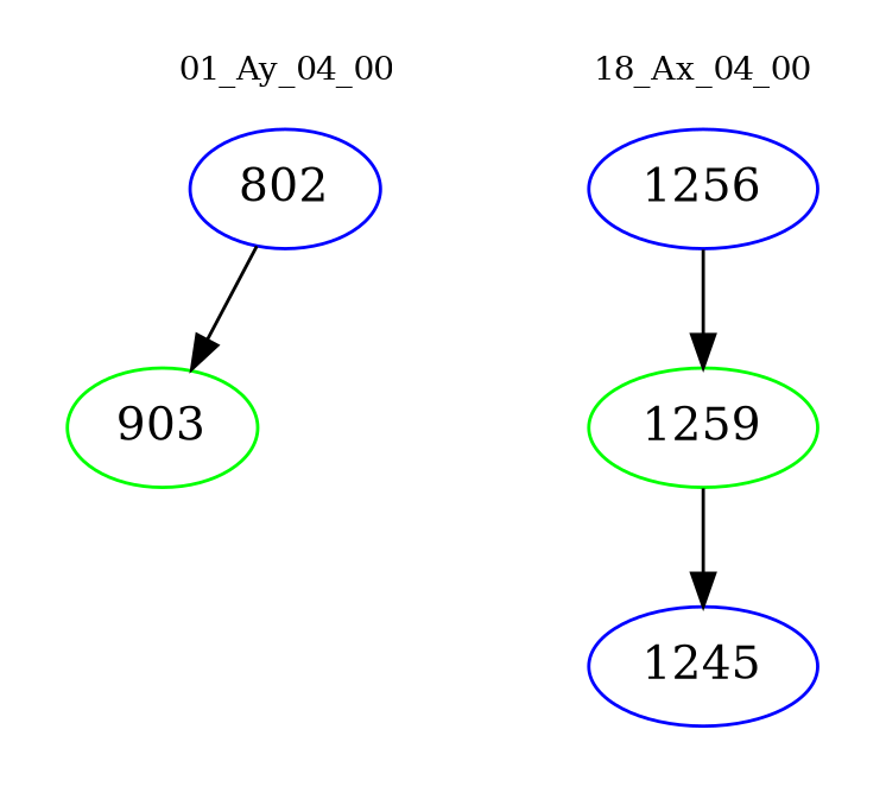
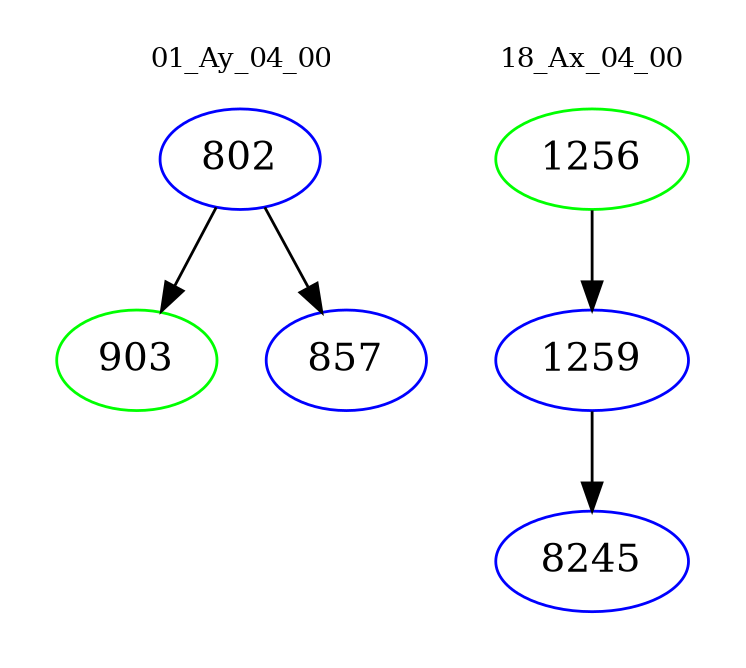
  digraph {
    fontname="DejaVu Serif"
    node [color=blue fontname="DejaVu Serif"]
    edge [color=black fontname="DejaVu Serif"]
    n1 [label=802]
    n2 [color=green label=903]
-   n4 [label=1256]
-   n5 [label=1245]
-   n6 [color=green label=1259]
+   n3 [label=857]
+   n4 [color=green label=1256]
+   n5 [label=8245]
+   n6 [label=1259]
    subgraph cluster_1 {
      color=white
      fontsize=10
      label="01_Ay_04_00"
      n1
      n2
+     n3
    }
    subgraph cluster_2 {
      color=white
      fontsize=10
      label="18_Ax_04_00"
      n4
      n5
      n6
    }
    n1 -> n2
+   n1 -> n3
    n4 -> n6
    n6 -> n5
  }
